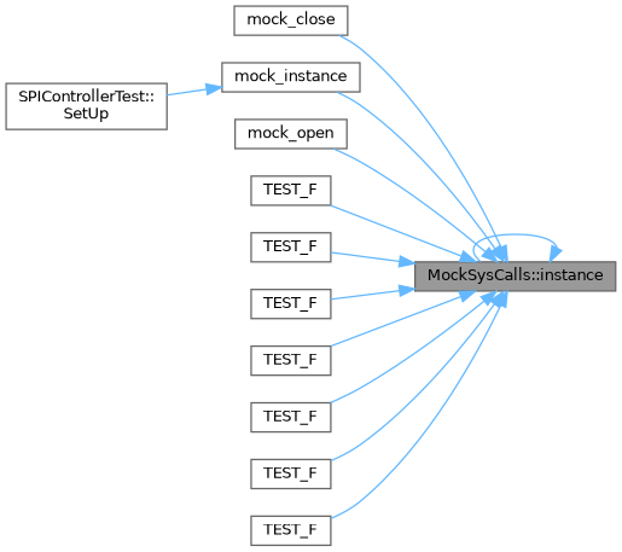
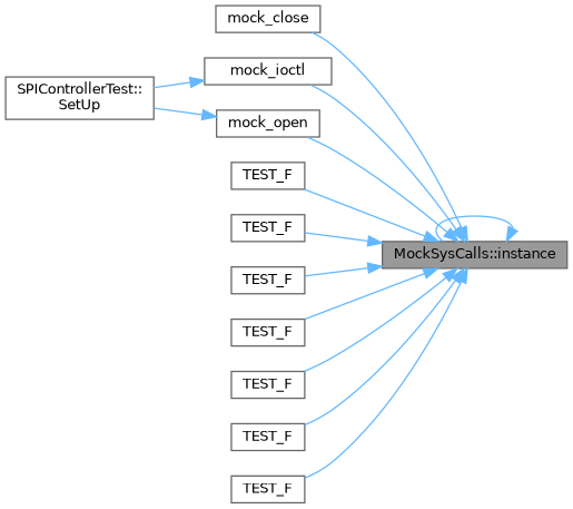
  digraph {
    rankdir=RL
    node [color=grey40 fillcolor=white fontname=Helvetica fontsize=10 shape=box style=filled]
    edge [color=steelblue1 dir=back fontname=Helvetica fontsize=10 labelfontname=Helvetica labelfontsize=10 style=solid]
    n1 [color=gray40 fillcolor=grey60 fontcolor=black height=0.2 label="MockSysCalls::instance" width=0.4]
    n2 [height=0.2 label=mock_close width=0.4]
-   n3 [height=0.2 label=mock_instance width=0.4]
+   n3 [height=0.2 label=mock_ioctl width=0.4]
    n4 [height=0.2 label=mock_open width=0.4]
    n5 [height=0.2 label=TEST_F width=0.4]
    n6 [height=0.2 label=TEST_F width=0.4]
    n7 [height=0.2 label=TEST_F width=0.4]
    n8 [height=0.2 label=TEST_F width=0.4]
    n9 [height=0.2 label=TEST_F width=0.4]
    n10 [height=0.2 label=TEST_F width=0.4]
    n11 [height=0.2 label=TEST_F width=0.4]
    n12 [height=0.2 label="SPIControllerTest::\lSetUp" width=0.4]
    n1 -> n1
    n1 -> n2
    n1 -> n3
    n1 -> n4
    n1 -> n5
    n1 -> n6
    n1 -> n7
    n1 -> n8
    n1 -> n9
    n1 -> n10
    n1 -> n11
    n3 -> n12
+   n4 -> n12
  }
